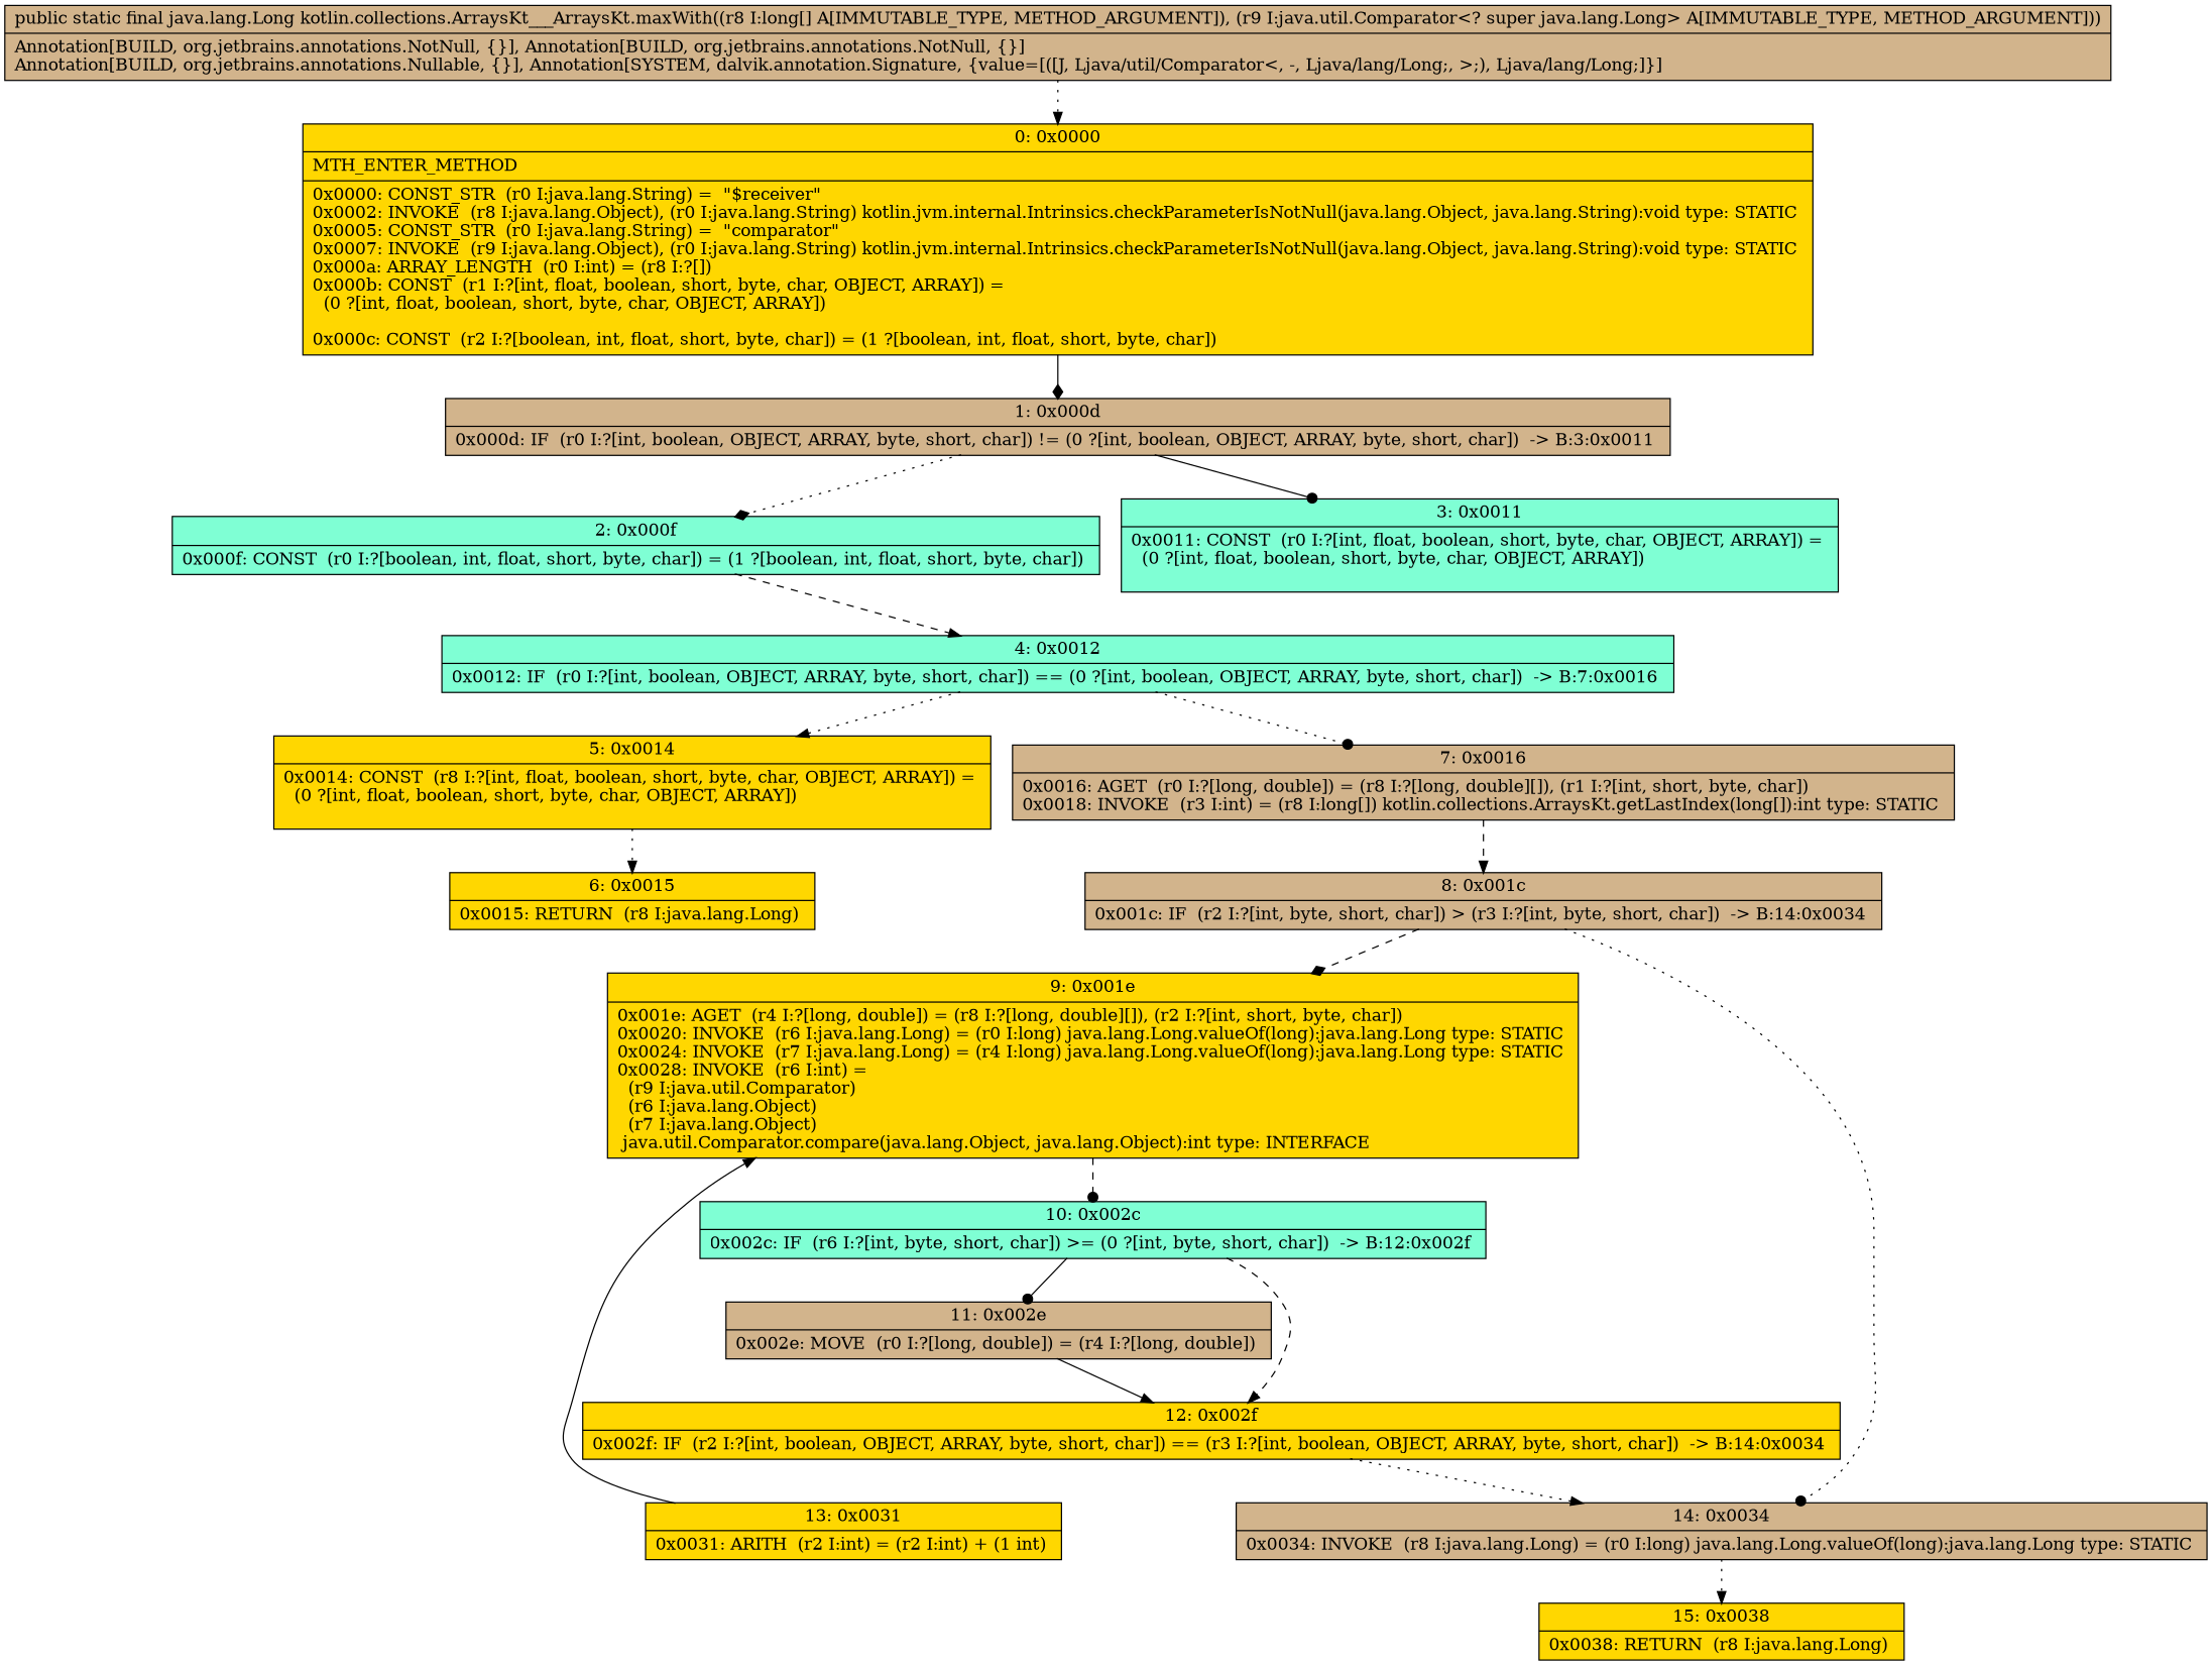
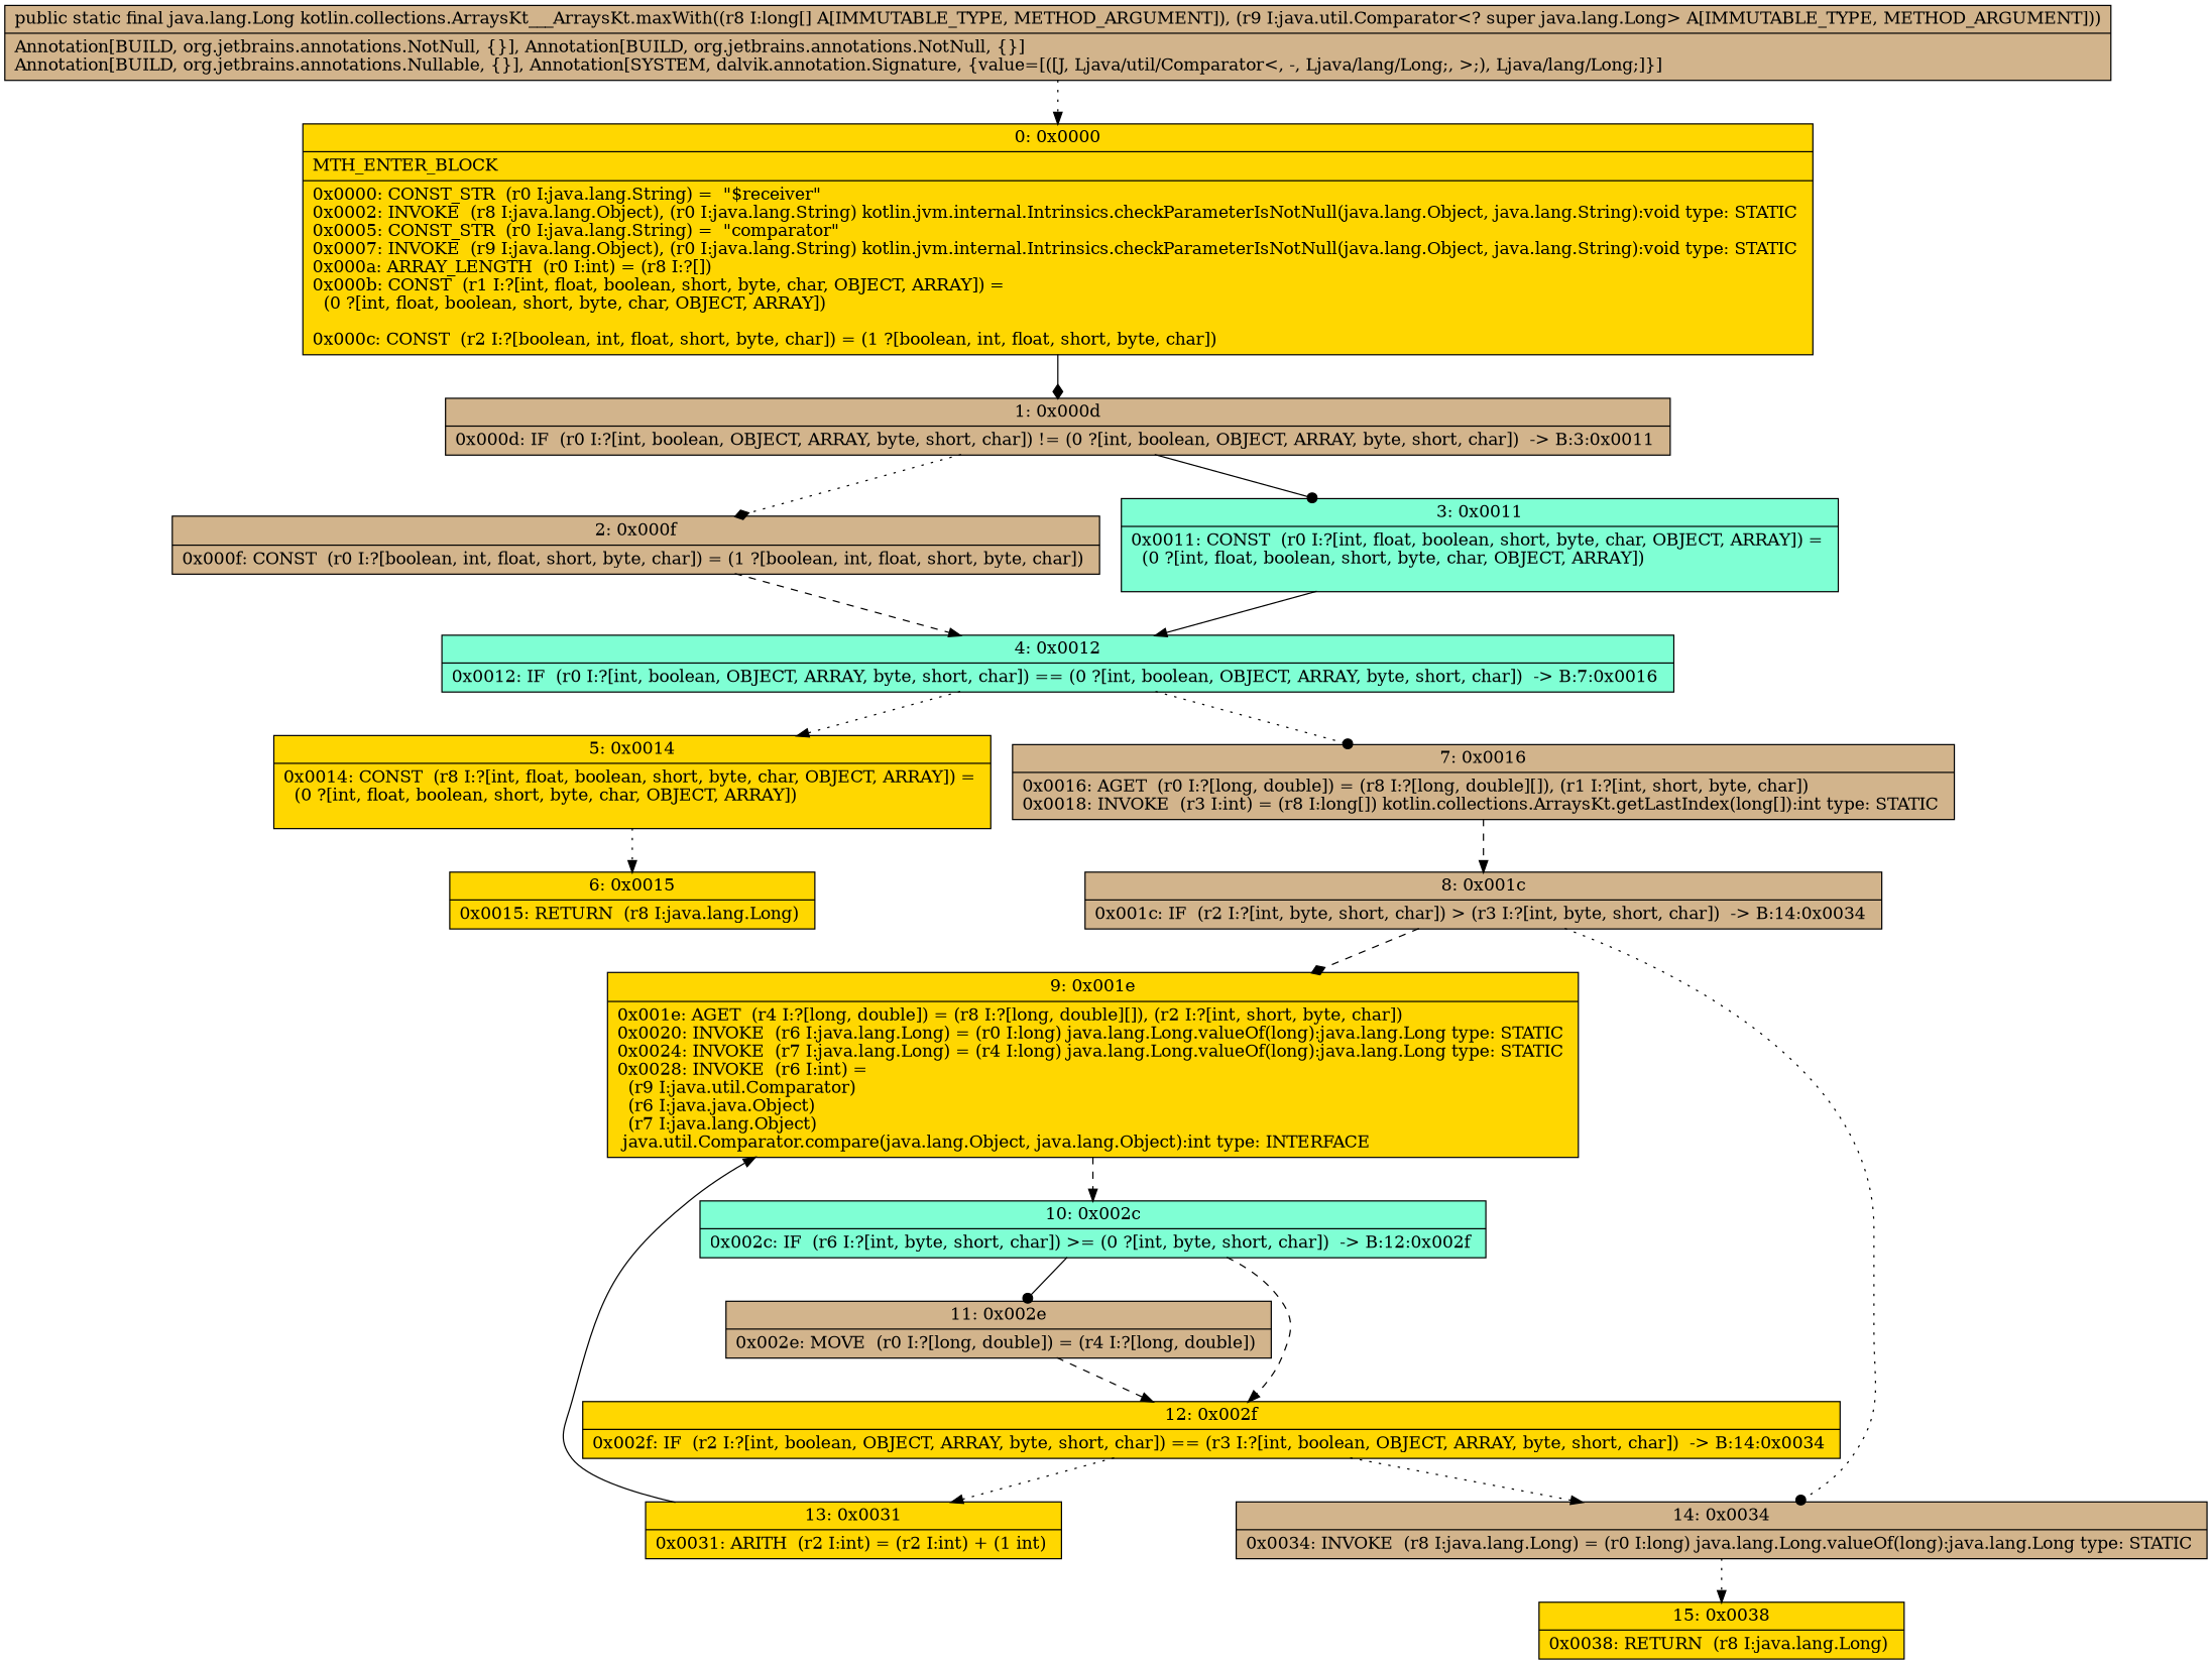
  digraph {
    node [fillcolor=gold shape=record style=filled]
    edge [arrowhead=normal style=dotted]
-   n1 [label="{0\:\ 0x0000|MTH_ENTER_METHOD\l|0x0000: CONST_STR  (r0 I:java.lang.String) =  \"$receiver\" \l0x0002: INVOKE  (r8 I:java.lang.Object), (r0 I:java.lang.String) kotlin.jvm.internal.Intrinsics.checkParameterIsNotNull(java.lang.Object, java.lang.String):void type: STATIC \l0x0005: CONST_STR  (r0 I:java.lang.String) =  \"comparator\" \l0x0007: INVOKE  (r9 I:java.lang.Object), (r0 I:java.lang.String) kotlin.jvm.internal.Intrinsics.checkParameterIsNotNull(java.lang.Object, java.lang.String):void type: STATIC \l0x000a: ARRAY_LENGTH  (r0 I:int) = (r8 I:?[]) \l0x000b: CONST  (r1 I:?[int, float, boolean, short, byte, char, OBJECT, ARRAY]) = \l  (0 ?[int, float, boolean, short, byte, char, OBJECT, ARRAY])\l \l0x000c: CONST  (r2 I:?[boolean, int, float, short, byte, char]) = (1 ?[boolean, int, float, short, byte, char]) \l}"]
+   n1 [label="{0\:\ 0x0000|MTH_ENTER_BLOCK\l|0x0000: CONST_STR  (r0 I:java.lang.String) =  \"$receiver\" \l0x0002: INVOKE  (r8 I:java.lang.Object), (r0 I:java.lang.String) kotlin.jvm.internal.Intrinsics.checkParameterIsNotNull(java.lang.Object, java.lang.String):void type: STATIC \l0x0005: CONST_STR  (r0 I:java.lang.String) =  \"comparator\" \l0x0007: INVOKE  (r9 I:java.lang.Object), (r0 I:java.lang.String) kotlin.jvm.internal.Intrinsics.checkParameterIsNotNull(java.lang.Object, java.lang.String):void type: STATIC \l0x000a: ARRAY_LENGTH  (r0 I:int) = (r8 I:?[]) \l0x000b: CONST  (r1 I:?[int, float, boolean, short, byte, char, OBJECT, ARRAY]) = \l  (0 ?[int, float, boolean, short, byte, char, OBJECT, ARRAY])\l \l0x000c: CONST  (r2 I:?[boolean, int, float, short, byte, char]) = (1 ?[boolean, int, float, short, byte, char]) \l}"]
    n2 [fillcolor=tan label="{1\:\ 0x000d|0x000d: IF  (r0 I:?[int, boolean, OBJECT, ARRAY, byte, short, char]) != (0 ?[int, boolean, OBJECT, ARRAY, byte, short, char])  \-\> B:3:0x0011 \l}"]
-   n3 [fillcolor=aquamarine label="{2\:\ 0x000f|0x000f: CONST  (r0 I:?[boolean, int, float, short, byte, char]) = (1 ?[boolean, int, float, short, byte, char]) \l}"]
+   n3 [fillcolor=tan label="{2\:\ 0x000f|0x000f: CONST  (r0 I:?[boolean, int, float, short, byte, char]) = (1 ?[boolean, int, float, short, byte, char]) \l}"]
    n4 [fillcolor=aquamarine label="{3\:\ 0x0011|0x0011: CONST  (r0 I:?[int, float, boolean, short, byte, char, OBJECT, ARRAY]) = \l  (0 ?[int, float, boolean, short, byte, char, OBJECT, ARRAY])\l \l}"]
    n5 [fillcolor=aquamarine label="{4\:\ 0x0012|0x0012: IF  (r0 I:?[int, boolean, OBJECT, ARRAY, byte, short, char]) == (0 ?[int, boolean, OBJECT, ARRAY, byte, short, char])  \-\> B:7:0x0016 \l}"]
    n6 [label="{5\:\ 0x0014|0x0014: CONST  (r8 I:?[int, float, boolean, short, byte, char, OBJECT, ARRAY]) = \l  (0 ?[int, float, boolean, short, byte, char, OBJECT, ARRAY])\l \l}"]
    n7 [fillcolor=tan label="{7\:\ 0x0016|0x0016: AGET  (r0 I:?[long, double]) = (r8 I:?[long, double][]), (r1 I:?[int, short, byte, char]) \l0x0018: INVOKE  (r3 I:int) = (r8 I:long[]) kotlin.collections.ArraysKt.getLastIndex(long[]):int type: STATIC \l}"]
    n8 [label="{6\:\ 0x0015|0x0015: RETURN  (r8 I:java.lang.Long) \l}"]
    n9 [fillcolor=tan label="{8\:\ 0x001c|0x001c: IF  (r2 I:?[int, byte, short, char]) \> (r3 I:?[int, byte, short, char])  \-\> B:14:0x0034 \l}"]
-   n10 [label="{9\:\ 0x001e|0x001e: AGET  (r4 I:?[long, double]) = (r8 I:?[long, double][]), (r2 I:?[int, short, byte, char]) \l0x0020: INVOKE  (r6 I:java.lang.Long) = (r0 I:long) java.lang.Long.valueOf(long):java.lang.Long type: STATIC \l0x0024: INVOKE  (r7 I:java.lang.Long) = (r4 I:long) java.lang.Long.valueOf(long):java.lang.Long type: STATIC \l0x0028: INVOKE  (r6 I:int) = \l  (r9 I:java.util.Comparator)\l  (r6 I:java.lang.Object)\l  (r7 I:java.lang.Object)\l java.util.Comparator.compare(java.lang.Object, java.lang.Object):int type: INTERFACE \l}"]
+   n10 [label="{9\:\ 0x001e|0x001e: AGET  (r4 I:?[long, double]) = (r8 I:?[long, double][]), (r2 I:?[int, short, byte, char]) \l0x0020: INVOKE  (r6 I:java.lang.Long) = (r0 I:long) java.lang.Long.valueOf(long):java.lang.Long type: STATIC \l0x0024: INVOKE  (r7 I:java.lang.Long) = (r4 I:long) java.lang.Long.valueOf(long):java.lang.Long type: STATIC \l0x0028: INVOKE  (r6 I:int) = \l  (r9 I:java.util.Comparator)\l  (r6 I:java.java.Object)\l  (r7 I:java.lang.Object)\l java.util.Comparator.compare(java.lang.Object, java.lang.Object):int type: INTERFACE \l}"]
    n11 [fillcolor=tan label="{14\:\ 0x0034|0x0034: INVOKE  (r8 I:java.lang.Long) = (r0 I:long) java.lang.Long.valueOf(long):java.lang.Long type: STATIC \l}"]
    n12 [fillcolor=aquamarine label="{10\:\ 0x002c|0x002c: IF  (r6 I:?[int, byte, short, char]) \>= (0 ?[int, byte, short, char])  \-\> B:12:0x002f \l}"]
    n13 [label="{15\:\ 0x0038|0x0038: RETURN  (r8 I:java.lang.Long) \l}"]
    n14 [fillcolor=tan label="{11\:\ 0x002e|0x002e: MOVE  (r0 I:?[long, double]) = (r4 I:?[long, double]) \l}"]
    n15 [label="{12\:\ 0x002f|0x002f: IF  (r2 I:?[int, boolean, OBJECT, ARRAY, byte, short, char]) == (r3 I:?[int, boolean, OBJECT, ARRAY, byte, short, char])  \-\> B:14:0x0034 \l}"]
    n16 [label="{13\:\ 0x0031|0x0031: ARITH  (r2 I:int) = (r2 I:int) + (1 int) \l}"]
    n17 [fillcolor=tan label="{public static final java.lang.Long kotlin.collections.ArraysKt___ArraysKt.maxWith((r8 I:long[] A[IMMUTABLE_TYPE, METHOD_ARGUMENT]), (r9 I:java.util.Comparator\<? super java.lang.Long\> A[IMMUTABLE_TYPE, METHOD_ARGUMENT]))  | Annotation[BUILD, org.jetbrains.annotations.NotNull, \{\}], Annotation[BUILD, org.jetbrains.annotations.NotNull, \{\}]\lAnnotation[BUILD, org.jetbrains.annotations.Nullable, \{\}], Annotation[SYSTEM, dalvik.annotation.Signature, \{value=[([J, Ljava\/util\/Comparator\<, \-, Ljava\/lang\/Long;, \>;), Ljava\/lang\/Long;]\}]\l}"]
    n1 -> n2 [arrowhead=diamond style=solid]
    n2 -> n3 [arrowhead=diamond]
    n2 -> n4 [arrowhead=dot style=solid]
    n3 -> n5 [style=dashed]
+   n4 -> n5 [style=solid]
    n5 -> n6
    n5 -> n7 [arrowhead=dot]
    n6 -> n8
    n7 -> n9 [style=dashed]
    n9 -> n10 [arrowhead=diamond style=dashed]
    n9 -> n11 [arrowhead=dot]
-   n10 -> n12 [arrowhead=dot style=dashed]
+   n10 -> n12 [style=dashed]
    n11 -> n13
    n12 -> n14 [arrowhead=dot style=solid]
    n12 -> n15 [style=dashed]
-   n14 -> n15 [style=solid]
+   n14 -> n15 [style=dashed]
    n15 -> n11
+   n15 -> n16
    n16 -> n10 [style=solid]
    n17 -> n1
  }
